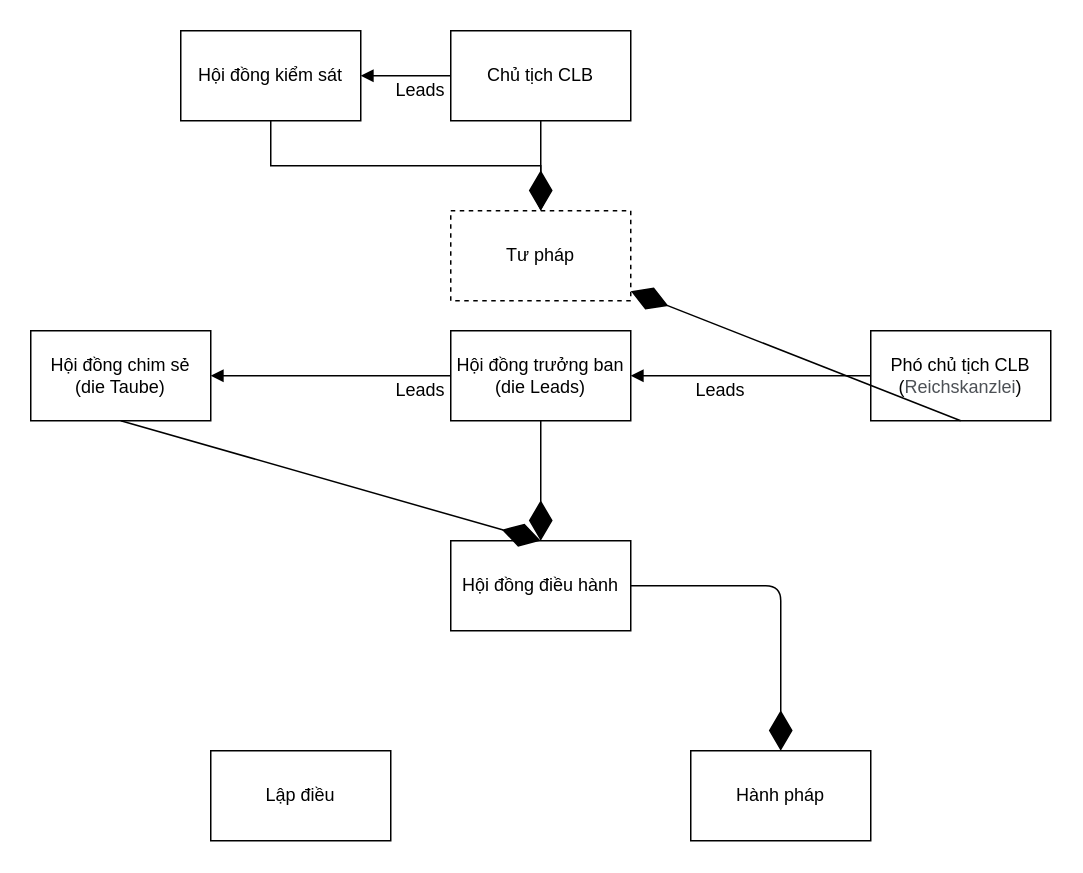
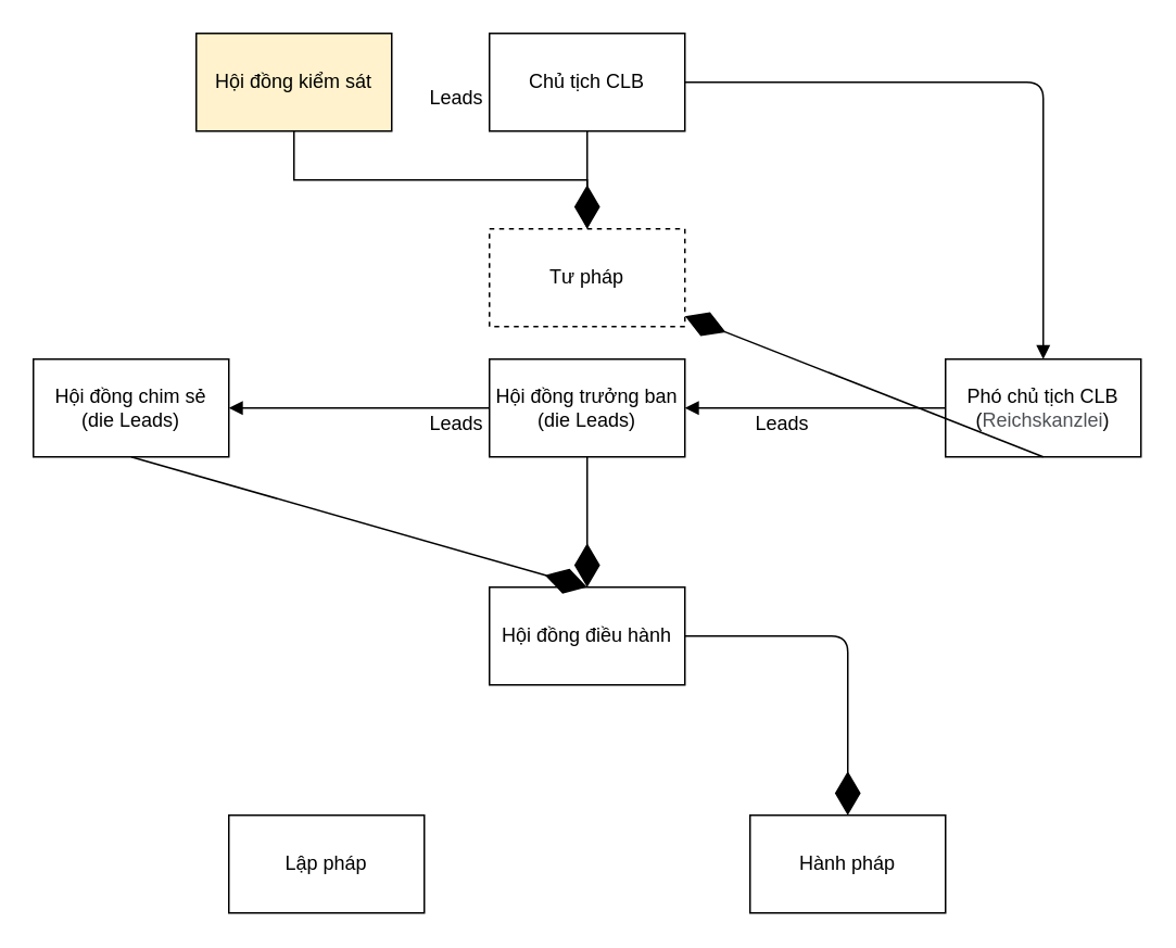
  <mxCell id="0" />
  <mxCell id="1" parent="0" />
- <mxCell id="2" value="Lập điều" style="rounded=0;whiteSpace=wrap;html=1;" vertex="1" parent="1"><mxGeometry x="140" y="500" width="120" height="60" as="geometry" /></mxCell>
+ <mxCell id="2" value="Lập pháp" style="rounded=0;whiteSpace=wrap;html=1;" vertex="1" parent="1"><mxGeometry x="140" y="500" width="120" height="60" as="geometry" /></mxCell>
  <mxCell id="3" value="Hội đồng điều hành" style="rounded=0;whiteSpace=wrap;html=1;" vertex="1" parent="1"><mxGeometry x="300" y="360" width="120" height="60" as="geometry" /></mxCell>
  <mxCell id="4" value="Hành pháp" style="rounded=0;whiteSpace=wrap;html=1;" vertex="1" parent="1"><mxGeometry x="460" y="500" width="120" height="60" as="geometry" /></mxCell>
- <mxCell id="5" value="" style="endArrow=block;endFill=1;html=1;edgeStyle=orthogonalEdgeStyle;align=left;verticalAlign=top;entryX=1;entryY=0.5;entryDx=0;entryDy=0;" edge="1" parent="1" source="9" target="8"><mxGeometry x="-1" relative="1" as="geometry"><mxPoint x="300" y="50" as="sourcePoint" /><mxPoint x="220" y="50" as="targetPoint" /></mxGeometry></mxCell>
+ <mxCell id="5" value="" style="endArrow=block;endFill=1;html=1;edgeStyle=orthogonalEdgeStyle;align=left;verticalAlign=top;" edge="1" parent="1" source="9" target="12"><mxGeometry x="-1" relative="1" as="geometry"><mxPoint x="300" y="50" as="sourcePoint" /><mxPoint x="220" y="50" as="targetPoint" /></mxGeometry></mxCell>
  <mxCell id="6" value="Leads" style="text;html=1;strokeColor=none;fillColor=none;align=center;verticalAlign=middle;whiteSpace=wrap;rounded=0;" vertex="1" parent="1"><mxGeometry x="260" y="50" width="40" height="20" as="geometry" /></mxCell>
  <mxCell id="7" style="edgeStyle=orthogonalEdgeStyle;rounded=0;orthogonalLoop=1;jettySize=auto;html=1;exitX=0.5;exitY=1;exitDx=0;exitDy=0;entryX=0.5;entryY=0;entryDx=0;entryDy=0;endArrow=open;" edge="1" parent="1" source="8" target="10"><mxGeometry relative="1" as="geometry" /></mxCell>
- <mxCell id="8" value="Hội đồng kiểm sát" style="rounded=0;whiteSpace=wrap;html=1;" vertex="1" parent="1"><mxGeometry x="120" y="20" width="120" height="60" as="geometry" /></mxCell>
+ <mxCell id="8" value="Hội đồng kiểm sát" style="rounded=0;whiteSpace=wrap;html=1;fillColor=#fff2cc;" vertex="1" parent="1"><mxGeometry x="120" y="20" width="120" height="60" as="geometry" /></mxCell>
  <mxCell id="9" value="Chủ tịch CLB" style="rounded=0;whiteSpace=wrap;html=1;" vertex="1" parent="1"><mxGeometry x="300" y="20" width="120" height="60" as="geometry" /></mxCell>
  <mxCell id="10" value="Tư pháp" style="rounded=0;whiteSpace=wrap;html=1;dashed=1;" vertex="1" parent="1"><mxGeometry x="300" y="140" width="120" height="60" as="geometry" /></mxCell>
  <mxCell id="11" value="" style="endArrow=diamondThin;endFill=1;endSize=24;html=1;exitX=1;exitY=0.5;exitDx=0;exitDy=0;entryX=0.5;entryY=0;entryDx=0;entryDy=0;" edge="1" parent="1" source="3" target="4"><mxGeometry width="160" relative="1" as="geometry"><mxPoint x="550" y="380" as="sourcePoint" /><mxPoint x="710" y="380" as="targetPoint" /><Array as="points"><mxPoint x="520" y="390" /></Array></mxGeometry></mxCell>
  <mxCell id="12" value="&lt;font style=&quot;font-size: 12px&quot;&gt;Phó chủ tịch CLB&lt;br&gt;(&lt;span style=&quot;color: rgb(77 , 81 , 86) ; font-family: &amp;#34;arial&amp;#34; , sans-serif ; text-align: left ; background-color: rgb(255 , 255 , 255)&quot;&gt;Reichskanzlei&lt;/span&gt;)&lt;/font&gt;" style="rounded=0;whiteSpace=wrap;html=1;" vertex="1" parent="1"><mxGeometry x="580" y="220" width="120" height="60" as="geometry" /></mxCell>
  <mxCell id="13" value="Hội đồng trưởng ban&lt;br&gt;(die Leads)" style="rounded=0;whiteSpace=wrap;html=1;" vertex="1" parent="1"><mxGeometry x="300" y="220" width="120" height="60" as="geometry" /></mxCell>
  <mxCell id="14" value="" style="endArrow=block;endFill=1;html=1;edgeStyle=orthogonalEdgeStyle;align=left;verticalAlign=top;exitX=0;exitY=0.5;exitDx=0;exitDy=0;entryX=1;entryY=0.5;entryDx=0;entryDy=0;" edge="1" parent="1" source="12" target="13"><mxGeometry x="-1" relative="1" as="geometry"><mxPoint x="470" y="259.5" as="sourcePoint" /><mxPoint x="410" y="259.5" as="targetPoint" /></mxGeometry></mxCell>
  <mxCell id="15" value="Leads" style="text;html=1;strokeColor=none;fillColor=none;align=center;verticalAlign=middle;whiteSpace=wrap;rounded=0;" vertex="1" parent="1"><mxGeometry x="460" y="250" width="40" height="20" as="geometry" /></mxCell>
- <mxCell id="16" value="Hội đồng chim sẻ&lt;br&gt;(die Taube)" style="rounded=0;whiteSpace=wrap;html=1;" vertex="1" parent="1"><mxGeometry x="20" y="220" width="120" height="60" as="geometry" /></mxCell>
+ <mxCell id="16" value="Hội đồng chim sẻ&lt;br&gt;(die Leads)" style="rounded=0;whiteSpace=wrap;html=1;" vertex="1" parent="1"><mxGeometry x="20" y="220" width="120" height="60" as="geometry" /></mxCell>
  <mxCell id="17" value="" style="endArrow=block;endFill=1;html=1;edgeStyle=orthogonalEdgeStyle;align=left;verticalAlign=top;exitX=0;exitY=0.5;exitDx=0;exitDy=0;entryX=1;entryY=0.5;entryDx=0;entryDy=0;" edge="1" parent="1" source="13" target="16"><mxGeometry x="-1" relative="1" as="geometry"><mxPoint x="300" y="330" as="sourcePoint" /><mxPoint x="220" y="330" as="targetPoint" /></mxGeometry></mxCell>
  <mxCell id="18" value="Leads" style="text;html=1;strokeColor=none;fillColor=none;align=center;verticalAlign=middle;whiteSpace=wrap;rounded=0;" vertex="1" parent="1"><mxGeometry x="260" y="250" width="40" height="20" as="geometry" /></mxCell>
  <mxCell id="19" value="" style="endArrow=diamondThin;endFill=1;endSize=24;html=1;exitX=0.5;exitY=1;exitDx=0;exitDy=0;entryX=0.5;entryY=0;entryDx=0;entryDy=0;" edge="1" parent="1" source="13" target="3"><mxGeometry width="160" relative="1" as="geometry"><mxPoint x="420" y="320" as="sourcePoint" /><mxPoint x="580" y="320" as="targetPoint" /></mxGeometry></mxCell>
  <mxCell id="20" value="" style="endArrow=diamondThin;endFill=1;endSize=24;html=1;exitX=0.5;exitY=1;exitDx=0;exitDy=0;entryX=0.5;entryY=0;entryDx=0;entryDy=0;" edge="1" parent="1" source="16" target="3"><mxGeometry width="160" relative="1" as="geometry"><mxPoint x="420" y="310" as="sourcePoint" /><mxPoint x="580" y="310" as="targetPoint" /></mxGeometry></mxCell>
  <mxCell id="21" value="" style="endArrow=diamondThin;endFill=1;endSize=24;html=1;exitX=0.5;exitY=1;exitDx=0;exitDy=0;" edge="1" parent="1" source="12" target="10"><mxGeometry width="160" relative="1" as="geometry"><mxPoint x="620" y="400" as="sourcePoint" /><mxPoint x="780" y="400" as="targetPoint" /></mxGeometry></mxCell>
  <mxCell id="22" value="" style="endArrow=diamondThin;endFill=1;endSize=24;html=1;exitX=0.5;exitY=1;exitDx=0;exitDy=0;entryX=0.5;entryY=0;entryDx=0;entryDy=0;" edge="1" parent="1" source="9" target="10"><mxGeometry width="160" relative="1" as="geometry"><mxPoint x="420" y="10" as="sourcePoint" /><mxPoint x="580" y="10" as="targetPoint" /></mxGeometry></mxCell>
